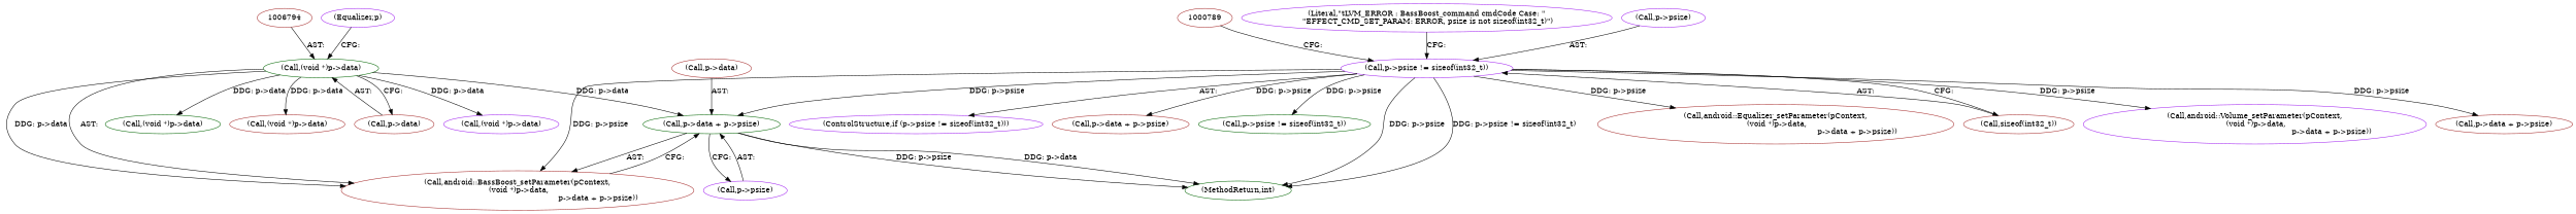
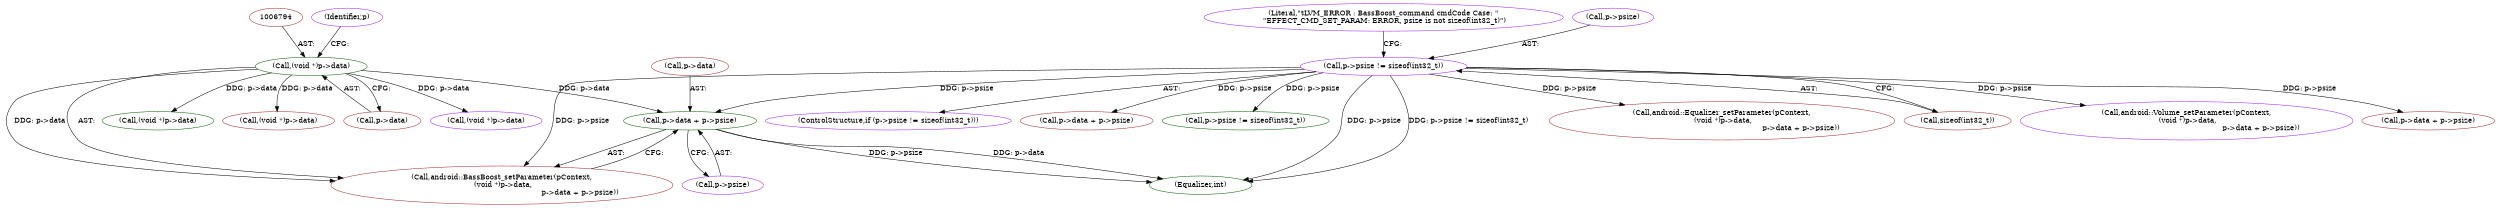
  digraph {
    node [color=brown]
    n1 [color=darkgreen label="(Call,p->data + p->psize)"]
    n2 [color=purple label="(Call,p->psize)"]
-   n3 [color=darkgreen label="(MethodReturn,int)"]
+   n3 [color=darkgreen label="(Equalizer,int)"]
    n4 [label="(Call,android::BassBoost_setParameter(pContext,\n (void *)p->data,\n                                                                    p->data + p->psize))"]
    n5 [color=darkgreen label="(Call,(void *)p->data)"]
    n6 [color=darkgreen label="(Call,(void *)p->data)"]
    n7 [label="(Call,(void *)p->data)"]
    n8 [label="(Call,p->data)"]
    n9 [color=purple label="(Call,(void *)p->data)"]
    n10 [color=purple label="(Call,p->psize != sizeof(int32_t))"]
    n11 [label="(Call,android::Equalizer_setParameter(pContext,\n (void *)p->data,\n                                                                     p->data + p->psize))"]
    n12 [label="(Call,sizeof(int32_t))"]
    n13 [color=purple label="(Call,android::Volume_setParameter(pContext,\n (void *)p->data,\n                                                                 p->data + p->psize))"]
    n14 [label="(Call,p->data + p->psize)"]
    n15 [color=purple label="(ControlStructure,if (p->psize != sizeof(int32_t)))"]
    n16 [label="(Call,p->data + p->psize)"]
    n17 [color=darkgreen label="(Call,p->psize != sizeof(int32_t))"]
    n18 [color=purple label="(Literal,\"\tLVM_ERROR : BassBoost_command cmdCode Case: \"\n \"EFFECT_CMD_SET_PARAM: ERROR, psize is not sizeof(int32_t)\")"]
    n19 [color=purple label="(Call,p->psize)"]
    n20 [label="(Call,p->data)"]
-   n21 [color=purple label="(Equalizer,p)"]
+   n21 [color=purple label="(Identifier,p)"]
    n22 [label=1006794]
-   1000789
    n1 -> n2 [label="CFG: "]
    n1 -> n3 [label="DDG: p->psize"]
    n1 -> n3 [label="DDG: p->data"]
    n1 -> n4 [label="AST: "]
    n2 -> n1 [label="AST: "]
    n4 -> n1 [label="CFG: "]
    n5 -> n1 [label="DDG: p->data"]
    n5 -> n4 [label="AST: "]
    n5 -> n4 [label="DDG: p->data"]
    n5 -> n6 [label="DDG: p->data"]
    n5 -> n7 [label="DDG: p->data"]
    n5 -> n8 [label="CFG: "]
    n5 -> n9 [label="DDG: p->data"]
    n8 -> n5 [label="AST: "]
    n10 -> n1 [label="DDG: p->psize"]
    n10 -> n3 [label="DDG: p->psize != sizeof(int32_t)"]
    n10 -> n3 [label="DDG: p->psize"]
    n10 -> n4 [label="DDG: p->psize"]
    n10 -> n11 [label="DDG: p->psize"]
    n10 -> n12 [label="CFG: "]
    n10 -> n13 [label="DDG: p->psize"]
    n10 -> n14 [label="DDG: p->psize"]
    n10 -> n15 [label="AST: "]
    n10 -> n16 [label="DDG: p->psize"]
    n10 -> n17 [label="DDG: p->psize"]
    n12 -> n10 [label="AST: "]
    n18 -> n10 [label="CFG: "]
    n19 -> n10 [label="AST: "]
    n20 -> n1 [label="AST: "]
    n21 -> n5 [label="CFG: "]
    n22 -> n5 [label="AST: "]
-   1000789 -> n10 [label="CFG: "]
  }
